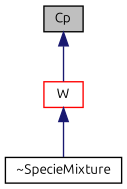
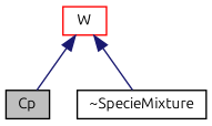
  digraph {
    fontname=Ubuntu
    rankdir=TB
    node [color=black fontname=Ubuntu fontsize=10 shape=record]
    edge [color=midnightblue dir=back fontname=Ubuntu fontsize=10 labelfontname=FreeSans labelfontsize=10 style=solid]
    n1 [fillcolor=grey75 fontcolor=black height=0.2 label=Cp style=filled width=0.4]
    n2 [color=red height=0.2 label=W width=0.4]
    n3 [height=0.2 label="~SpecieMixture" width=0.4]
-   n1 -> n2
+   n2 -> n1
    n2 -> n3
  }
